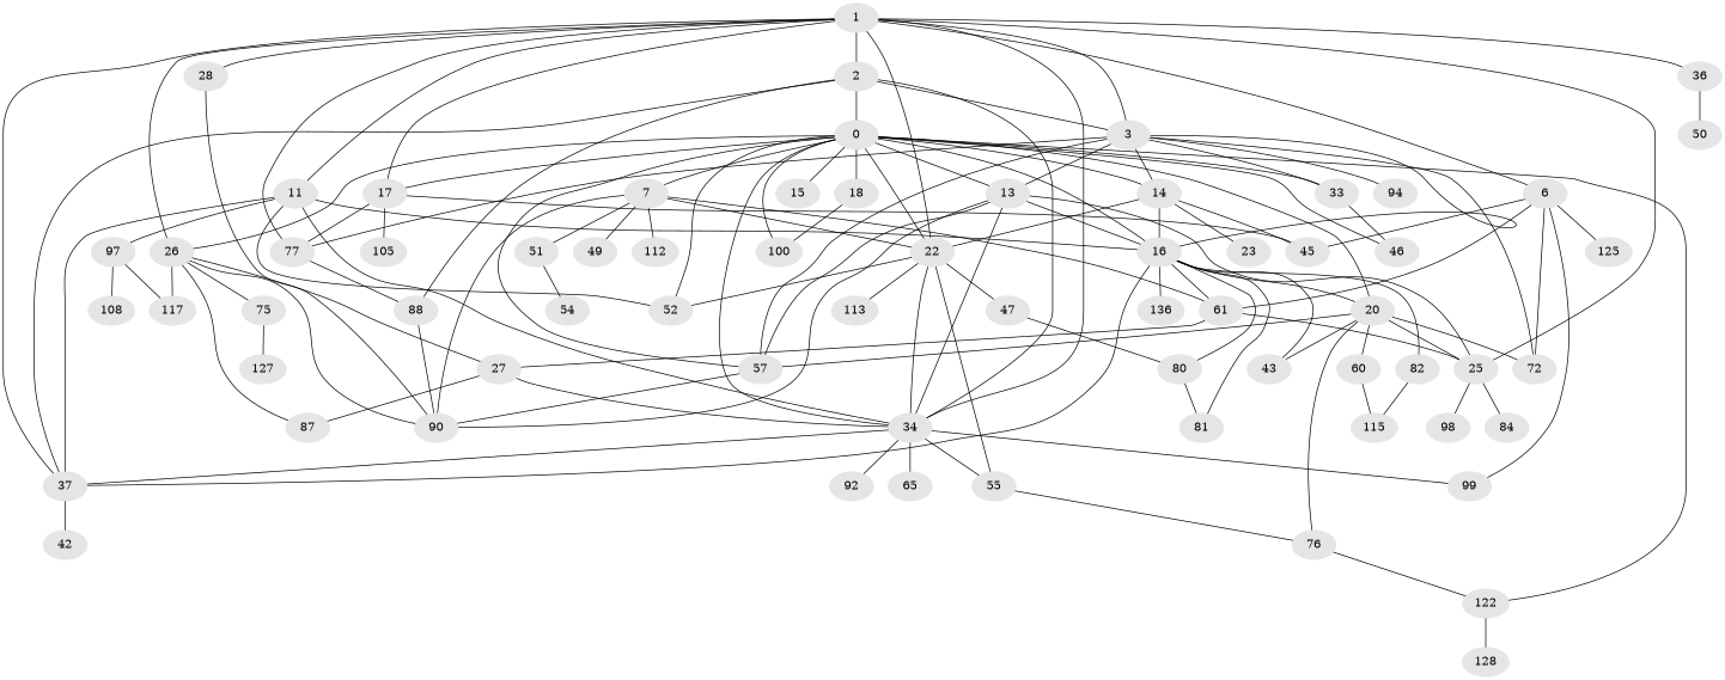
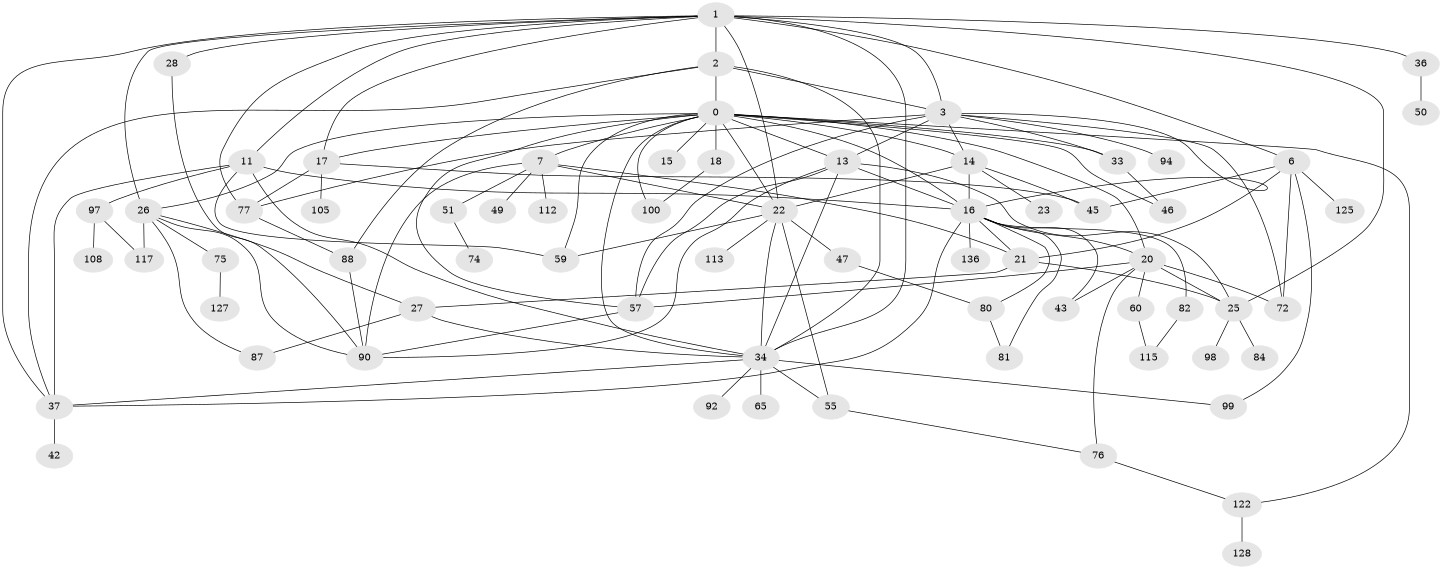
  graph {
    node [color=gray90 style=filled]
    1 [super="+4+35"]
    2
    3 [super="+9"]
    6 [super="+104"]
    11 [super="+19"]
    17 [super="+119+32"]
    22 [super="+41+44"]
    25
    26 [super="+63"]
    28 [super="+61+118"]
    34 [super="+56+39"]
    36
    37 [super="+93+102"]
    77
    n15 [label=0 super="+8"]
    88 [super="+121"]
    13 [super="+85"]
    14 [super="+96"]
    16 [super="+30+114+59"]
    33 [super="+70+103"]
    57 [super="+58"]
    72 [super="+78+89"]
    94
-   21 [label=61]
+   21
    45 [super="+101"]
    99
    125
-   52
+   52 [label=59]
    97
    105
    47
    55 [super="+95"]
    113
    n34 [label=84]
    98
    90
    27 [super="+67"]
    75
    87
    117
    65
    92
    50 [super="+130"]
    42
    7 [super="+73+12+24"]
    15
    18
    20 [super="+107+31+91+62+53"]
    46 [super="+111"]
    100 [super="+126"]
    122
    23
    43 [super="+84"]
    80
    81
    82
    136
    49
    51
    112
    60 [super="+83"]
    76 [super="+116"]
    128
-   74 [label=54]
+   74
    108
    115 [super="+129"]
    127
    1 -- 2
    1 -- 3
    1 -- 6
    1 -- 11
    1 -- 17
    1 -- 22
    1 -- 25
    1 -- 26
    1 -- 28
    1 -- 34
    1 -- 36
    1 -- 37
    1 -- 77
    2 -- 3
    2 -- 34
    2 -- 37
    2 -- n15
    2 -- 88
    3 -- 77
    3 -- 13 [weight=2]
    3 -- 14
    3 -- 16
    3 -- 33
    3 -- 57
    3 -- 72
    3 -- 94
    6 -- 72
    6 -- 21
    6 -- 45
    6 -- 99
    6 -- 125
    11 -- 34
    11 -- 37
    11 -- 16
    11 -- 52
    11 -- 97
    17 -- 77
    17 -- 45
    17 -- 105
    22 -- 34
    22 -- 52
    22 -- 47
    22 -- 55
    22 -- 113
    25 -- n34
    25 -- 98
    26 -- 90
    26 -- 27
    26 -- 75
    26 -- 87
    26 -- 117
    28 -- 90
    34 -- 37
    34 -- 99
    34 -- 55
    34 -- 65 [weight=2]
    34 -- 92
    36 -- 50
    37 -- 42
    77 -- 88
    n15 -- 17
    n15 -- 22
    n15 -- 26
    n15 -- 34
    n15 -- 13
    n15 -- 14
    n15 -- 16
    n15 -- 33
    n15 -- 57
    n15 -- 52
    n15 -- 7
    n15 -- 15
    n15 -- 18
    n15 -- 20
    n15 -- 46
    n15 -- 100
    n15 -- 122
    88 -- 90
    13 -- 25
    13 -- 34
    13 -- 16
    13 -- 57
    13 -- 90
    14 -- 22 [weight=2]
    14 -- 16
    14 -- 45
    14 -- 23
    16 -- 37
    16 -- 21
    16 -- 20 [weight=2]
    16 -- 43
    16 -- 80
    16 -- 81
    16 -- 82
    16 -- 136
    33 -- 46 [weight=2]
    57 -- 90
    21 -- 25
    21 -- 27
    97 -- 117
    97 -- 108
    47 -- 80
    55 -- 76
    27 -- 34
    27 -- 87
    75 -- 127
    7 -- 22
    7 -- 21
    7 -- 90
    7 -- 49
    7 -- 51
    7 -- 112
    18 -- 100
    20 -- 25
    20 -- 57
    20 -- 72
    20 -- 43
    20 -- 60
    20 -- 76
    122 -- 128
    80 -- 81
    82 -- 115
    51 -- 74
    60 -- 115
    76 -- 122
  }
